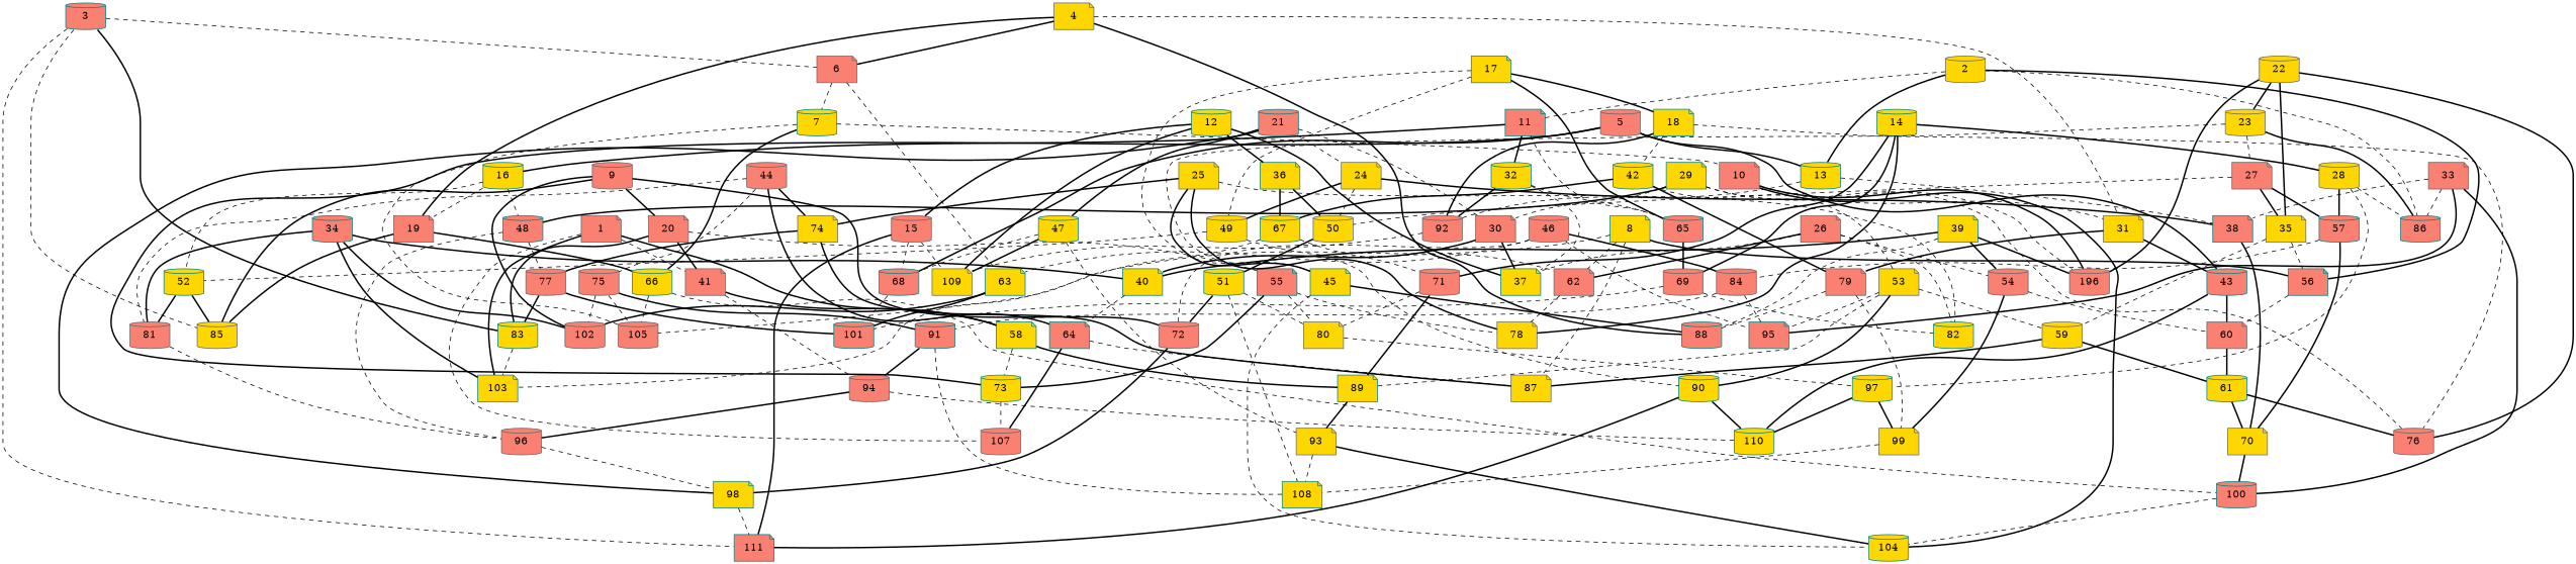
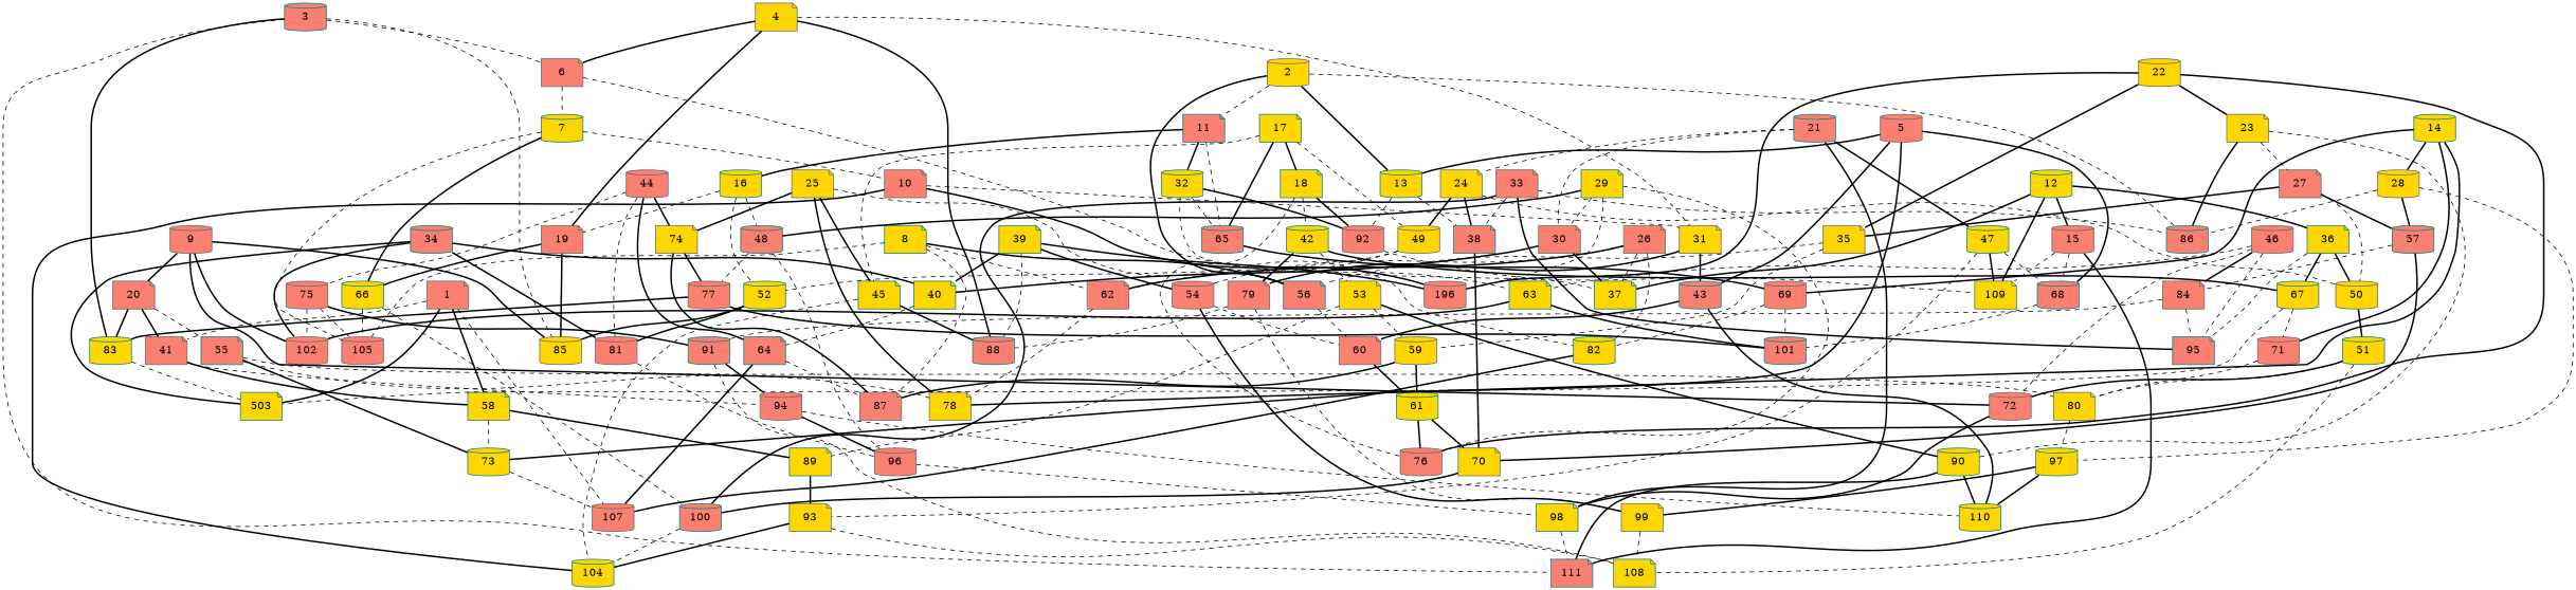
  graph {
    node [color=gray40 fillcolor=gold shape=cylinder style=filled]
    edge [style=bold]
    1 [fillcolor=salmon shape=note]
    41 [fillcolor=salmon shape=note]
    58 [color=teal shape=note]
-   103 [color=teal shape=note]
+   103 [color=teal shape=note label=503]
    107 [fillcolor=salmon]
    94 [fillcolor=salmon]
    73 [color=teal]
    89 [color=teal shape=note]
    11 [color=teal fillcolor=salmon shape=note]
    2
    13 [color=teal]
    56 [color=teal fillcolor=salmon shape=note]
    86 [color=teal fillcolor=salmon]
    16 [color=teal]
    32 [color=teal]
    65 [color=teal fillcolor=salmon]
    38 [color=teal fillcolor=salmon shape=note]
    92 [fillcolor=salmon]
    60 [fillcolor=salmon shape=note]
    3 [color=teal fillcolor=salmon]
    6 [fillcolor=salmon shape=note]
    83 [color=teal]
    85
    111 [color=teal fillcolor=salmon shape=note]
    7 [color=teal]
    63 [color=teal shape=note]
    4 [shape=note]
    19 [fillcolor=salmon shape=note]
    31 [shape=note]
    88 [color=teal fillcolor=salmon]
    66 [color=teal]
    43 [color=teal fillcolor=salmon]
    79 [fillcolor=salmon shape=note]
    5 [fillcolor=salmon]
    68 [color=teal fillcolor=salmon]
    110 [color=teal]
    101 [color=teal fillcolor=salmon]
    10 [fillcolor=salmon shape=note]
    105 [fillcolor=salmon]
    102 [fillcolor=salmon]
    104 [color=teal]
    n42 [fillcolor=salmon label=196]
    100 [color=teal fillcolor=salmon]
    8 [color=teal shape=note]
    62 [fillcolor=salmon shape=note]
-   87 [shape=note]
+   87 [fillcolor=salmon shape=note]
    78 [shape=note]
    9 [fillcolor=salmon]
    20 [fillcolor=salmon shape=note]
    72 [fillcolor=salmon]
    55 [color=teal fillcolor=salmon shape=note]
    98 [color=teal shape=note]
    48 [color=teal fillcolor=salmon]
    52 [color=teal]
    37 [color=teal shape=note]
    69 [fillcolor=salmon]
    12 [color=teal]
    15 [fillcolor=salmon]
    36 [color=teal shape=note]
    109 [shape=note]
    50
    95 [color=teal fillcolor=salmon shape=note]
    67 [color=teal]
    70 [shape=note]
    14 [color=teal]
    28
    71 [fillcolor=salmon]
    57 [color=teal fillcolor=salmon]
    97 [color=teal]
    82 [color=teal]
    80 [shape=note]
    77 [fillcolor=salmon]
    96 [fillcolor=salmon]
    81 [fillcolor=salmon]
    17 [color=teal shape=note]
    18 [color=teal shape=note]
    45 [color=teal shape=note]
    49
    42 [color=teal]
    76 [fillcolor=salmon]
    53 [shape=note]
    21 [color=teal fillcolor=salmon]
    24 [shape=note]
    30 [fillcolor=salmon shape=note]
    47 [color=teal]
    40 [color=teal shape=note]
    93 [shape=note]
    22
-   23
+   23 [shape=note]
    35 [shape=note]
    27 [fillcolor=salmon shape=note]
    90 [color=teal]
    59
    51 [color=teal]
    25 [shape=note]
    74 [shape=note]
    26 [fillcolor=salmon shape=note]
    54 [fillcolor=salmon]
    99 [shape=note]
-   84 [fillcolor=salmon]
+   84 [fillcolor=salmon shape=note]
    29 [color=teal shape=note]
    64 [color=teal fillcolor=salmon shape=note]
    33 [fillcolor=salmon shape=note]
    34 [color=teal fillcolor=salmon]
    61 [color=teal]
    39 [color=teal shape=note]
    44 [fillcolor=salmon]
    75 [fillcolor=salmon]
    91 [color=teal fillcolor=salmon]
    46 [fillcolor=salmon]
    108 [color=teal shape=note]
    1 -- 41 [style=dashed]
    1 -- 58
    1 -- 103
    1 -- 107 [style=dashed]
    41 -- 58
    41 -- 94 [style=dashed]
    58 -- 73 [style=dashed]
    58 -- 89
    94 -- 110 [style=dashed]
    94 -- 96
    73 -- 107 [style=dashed]
    89 -- 93
    11 -- 16
    11 -- 32
    11 -- 65 [style=dashed]
    2 -- 11 [style=dashed]
    2 -- 13
    2 -- 56
    2 -- 86 [style=dashed]
    13 -- 38 [style=dashed]
    13 -- 92 [style=dashed]
    56 -- 60 [style=dashed]
    16 -- 19 [style=dashed]
    16 -- 48 [style=dashed]
    16 -- 52 [style=dashed]
    32 -- 65 [style=dashed]
    32 -- 92
    32 -- 37 [style=dashed]
    65 -- 69
    38 -- 70
    92 -- 109 [style=dashed]
    60 -- 61
    3 -- 6 [style=dashed]
    3 -- 83
    3 -- 85 [style=dashed]
    3 -- 111 [style=dashed]
    6 -- 7 [style=dashed]
    6 -- 63 [style=dashed]
    83 -- 103 [style=dashed]
    7 -- 66
    7 -- 10 [style=dashed]
    7 -- 105 [style=dashed]
    63 -- 101
    63 -- 102
    4 -- 6
    4 -- 19
    4 -- 31 [style=dashed]
    4 -- 88
    19 -- 85
    19 -- 66
    31 -- 43
    31 -- 79
    66 -- 105 [style=dashed]
    66 -- 100 [style=dashed]
    43 -- 60
    43 -- 110
    79 -- 88 [style=dashed]
    79 -- 99 [style=dashed]
    5 -- 73
    5 -- 13
    5 -- 43
    5 -- 68
    68 -- 101 [style=dashed]
    10 -- 31 [style=dashed]
    10 -- 104
    10 -- n42
    100 -- 104 [style=dashed]
    8 -- 56
    8 -- 105 [style=dashed]
    8 -- 62 [style=dashed]
    8 -- 87 [style=dashed]
    62 -- 78 [style=dashed]
    9 -- 85
    9 -- 102
    9 -- 20
    9 -- 72
    20 -- 41
    20 -- 83
    20 -- 55 [style=dashed]
    72 -- 98
    55 -- 73
    55 -- 78 [style=dashed]
    55 -- 80 [style=dashed]
    98 -- 111 [style=dashed]
    48 -- 77 [style=dashed]
    48 -- 96 [style=dashed]
    52 -- 85
    52 -- 81
    69 -- 101 [style=dashed]
    69 -- 82 [style=dashed]
    12 -- 37
    12 -- 15
    12 -- 36
    12 -- 109
    15 -- 111
    15 -- 68 [style=dashed]
    15 -- 109 [style=dashed]
    36 -- 50
-   53 -- 95 [style=dashed]
+   36 -- 95 [style=dashed]
    36 -- 67
    50 -- 51
    67 -- 103 [style=dashed]
    67 -- 71 [style=dashed]
    70 -- 100
    14 -- 78
    14 -- 69
    14 -- 28
    14 -- 71
    28 -- 86 [style=dashed]
    28 -- 57
    28 -- 97 [style=dashed]
-   71 -- 89
    71 -- 80 [style=dashed]
    57 -- 70
    57 -- 84 [style=dashed]
    97 -- 110
    97 -- 99
+   82 -- 107
    80 -- 97 [style=dashed]
    77 -- 83
    77 -- 101
    96 -- 98 [style=dashed]
    81 -- 96 [style=dashed]
    17 -- 65
    17 -- 18
    17 -- 45 [style=dashed]
    17 -- 49 [style=dashed]
    18 -- 92
    18 -- 42 [style=dashed]
    18 -- 76 [style=dashed]
    45 -- 88
    45 -- 104 [style=dashed]
    49 -- 62 [style=dashed]
    49 -- 52 [style=dashed]
    42 -- 79
    42 -- 67
    42 -- 53 [style=dashed]
    53 -- 89 [style=dashed]
    53 -- 90
    53 -- 59 [style=dashed]
    21 -- 98
    21 -- 24 [style=dashed]
    21 -- 30 [style=dashed]
    21 -- 47
    24 -- 38
    24 -- 50 [style=dashed]
    24 -- 49
    30 -- 37
    30 -- 40
    47 -- 68 [style=dashed]
    47 -- 109
    47 -- 93 [style=dashed]
    40 -- 64 [style=dashed]
    93 -- 104
    93 -- 108 [style=dashed]
    22 -- n42
    22 -- 76
    22 -- 23
    22 -- 35
    23 -- 86
    23 -- 27 [style=dashed]
    23 -- 90 [style=dashed]
    35 -- 56 [style=dashed]
    35 -- 59 [style=dashed]
    27 -- 50 [style=dashed]
    27 -- 57
    27 -- 35
    90 -- 111
    90 -- 110
    59 -- 87
    59 -- 61
    51 -- 72
    51 -- 80 [style=dashed]
    51 -- 108 [style=dashed]
    25 -- 78
    25 -- 82 [style=dashed]
    25 -- 45
    25 -- 74
    74 -- 87
    74 -- 77
    26 -- 62
    26 -- 37 [style=dashed]
    26 -- 82 [style=dashed]
    26 -- 54 [style=dashed]
    54 -- 60 [style=dashed]
    54 -- 99
    99 -- 108 [style=dashed]
    84 -- 95 [style=dashed]
    84 -- 91 [style=dashed]
    29 -- n42 [style=dashed]
    29 -- 48
    29 -- 76 [style=dashed]
    29 -- 30 [style=dashed]
    64 -- 107
    64 -- 87 [style=dashed]
    33 -- 86 [style=dashed]
    33 -- 38 [style=dashed]
    33 -- 100
    33 -- 95
    34 -- 103
    34 -- 102
    34 -- 81
    34 -- 40
    61 -- 70
    61 -- 76
    39 -- 88 [style=dashed]
    39 -- n42
    39 -- 40
    39 -- 54
    44 -- 81 [style=dashed]
    44 -- 74
    44 -- 64
    44 -- 75 [style=dashed]
    75 -- 105 [style=dashed]
    75 -- 102 [style=dashed]
    75 -- 91
    91 -- 94
    91 -- 108 [style=dashed]
    46 -- 63 [style=dashed]
    46 -- 72 [style=dashed]
    46 -- 95 [style=dashed]
    46 -- 84
  }
